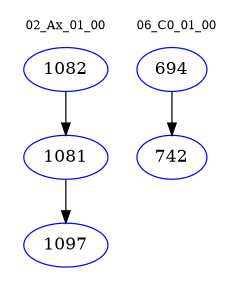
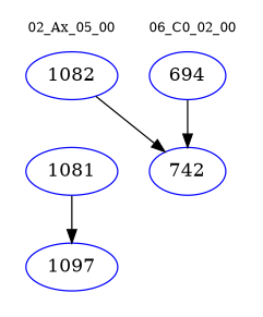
  digraph {
    node [color=blue]
    edge [color=black]
    n1 [label=1082]
    n2 [label=1081]
    n3 [label=1097]
    n4 [label=694]
    n5 [label=742]
    subgraph cluster_1 {
      color=white
      fontsize=10
-     label="02_Ax_01_00"
+     label="02_Ax_05_00"
      n1
      n2
      n3
    }
    subgraph cluster_2 {
      color=white
      fontsize=10
-     label="06_C0_01_00"
+     label="06_C0_02_00"
      n4
      n5
    }
-   n1 -> n2
+   n1 -> n5
    n2 -> n3
    n4 -> n5
  }
